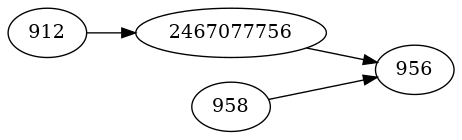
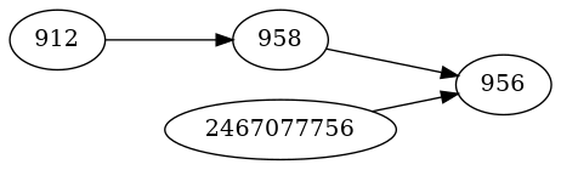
  strict digraph {
    rankdir=LR
    912
    2467077756
    n3 [label=956]
    958
-   912 -> 2467077756
+   912 -> 958
    2467077756 -> n3
    958 -> n3
  }
